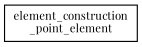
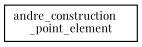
  digraph {
    rankdir=LR
    fontname="Playfair Display"
-   n1 [color=black fillcolor=white fontname="Playfair Display" fontsize=10 height=0.2 label="element_construction\l_point_element" shape=record style=filled width=0.4]
+   n1 [color=black fillcolor=white fontname="Playfair Display" fontsize=10 height=0.2 label="andre_construction\l_point_element" shape=record style=filled width=0.4]
  }
